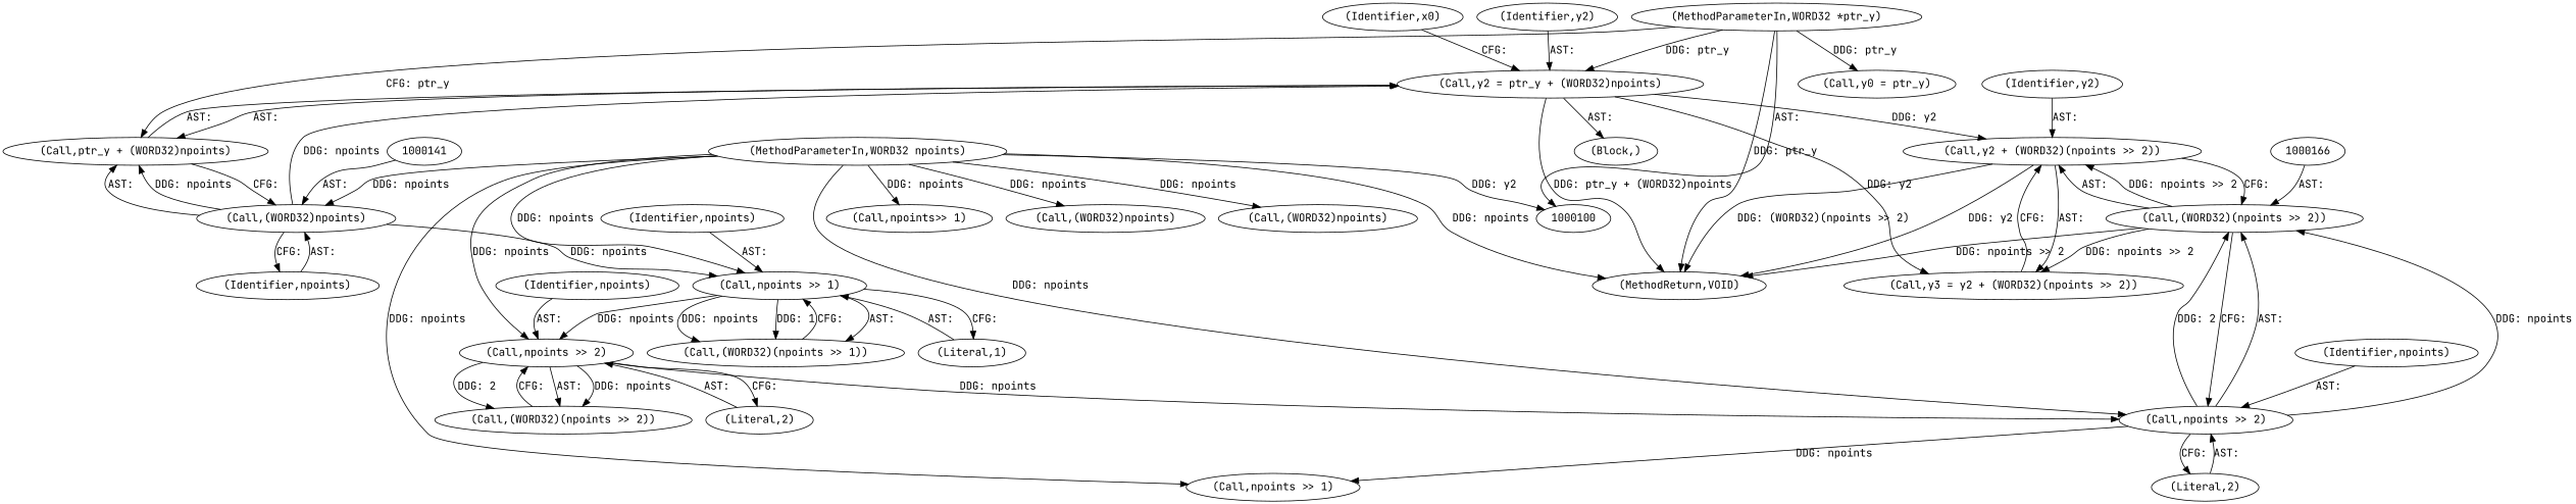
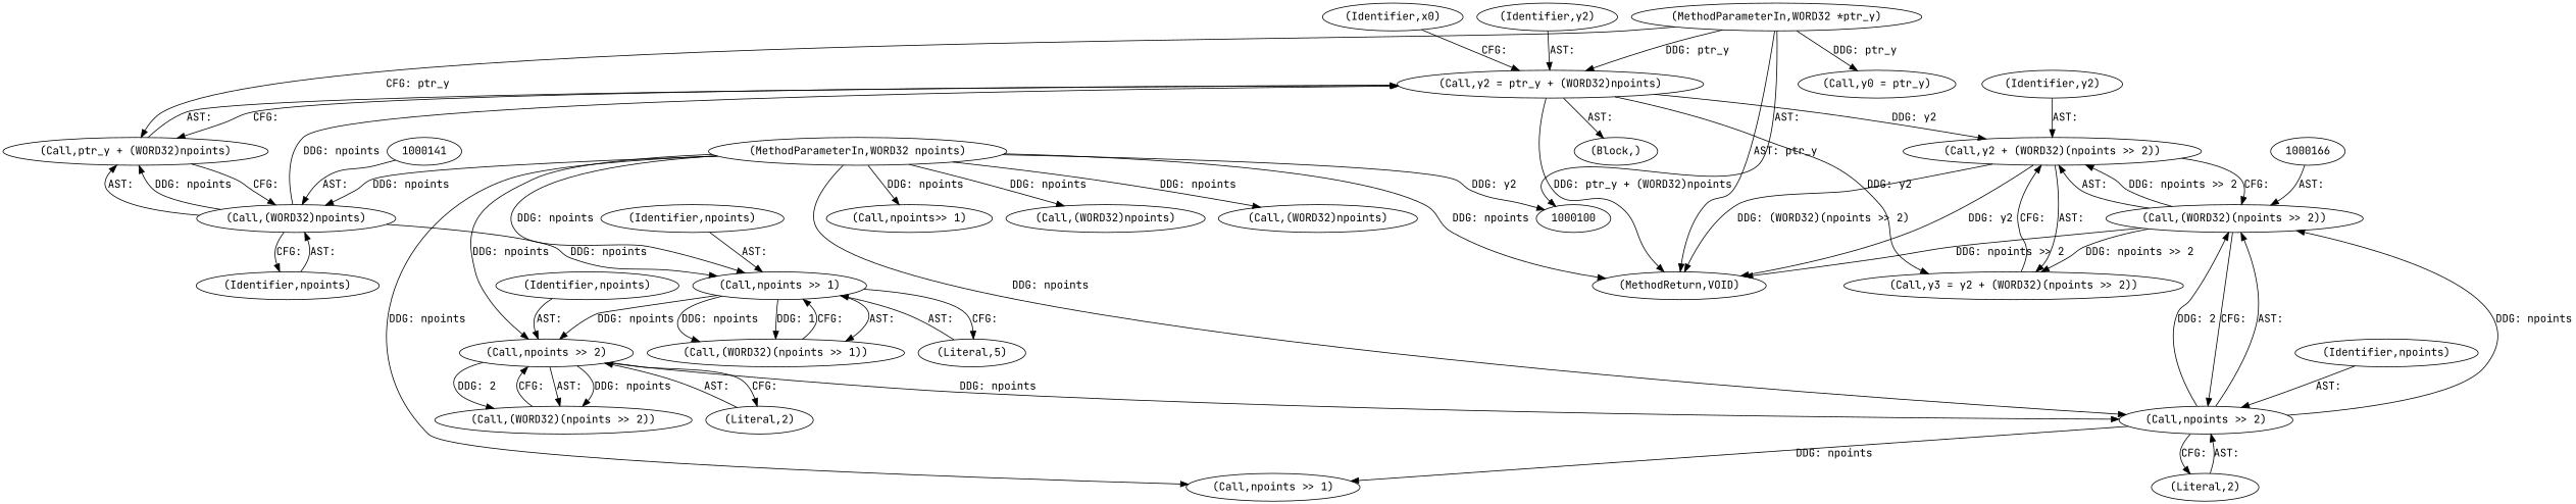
  digraph {
    fontname="JetBrains Mono"
    node [fontname="JetBrains Mono"]
    edge [fontname="JetBrains Mono"]
    n1 [label="(Call,y2 + (WORD32)(npoints >> 2))"]
    n2 [label="(Call,(WORD32)(npoints >> 2))"]
    n3 [label="(Call,y3 = y2 + (WORD32)(npoints >> 2))"]
    n4 [label="(MethodReturn,VOID)"]
    n5 [label="(Call,npoints >> 2)"]
    n6 [label="(Call,y2 = ptr_y + (WORD32)npoints)"]
    n7 [label="(Call,ptr_y + (WORD32)npoints)"]
    n8 [label="(Block,)"]
    n9 [label="(Call,(WORD32)npoints)"]
    n10 [label="(MethodParameterIn,WORD32 *ptr_y)"]
    n11 [label="(Call,y0 = ptr_y)"]
    1000100
    n13 [label="(Call,npoints >> 1)"]
    n14 [label="(Identifier,npoints)"]
    n15 [label="(Call,npoints >> 2)"]
-   n16 [label="(Literal,1)"]
+   n16 [label="(Literal,5)"]
    n17 [label="(Call,(WORD32)(npoints >> 1))"]
    n18 [label="(MethodParameterIn,WORD32 npoints)"]
    n19 [label="(Call,npoints>> 1)"]
    n20 [label="(Call,npoints >> 1)"]
    n21 [label="(Call,(WORD32)npoints)"]
    n22 [label="(Call,(WORD32)npoints)"]
    n23 [label="(Literal,2)"]
    n24 [label="(Literal,2)"]
    n25 [label="(Call,(WORD32)(npoints >> 2))"]
    n26 [label="(Identifier,npoints)"]
    n27 [label="(Identifier,npoints)"]
    n28 [label="(Identifier,y2)"]
    n29 [label="(Identifier,y2)"]
    n30 [label="(Identifier,npoints)"]
    n31 [label="(Identifier,x0)"]
    1000141
    n33 [label=1000166]
    n1 -> n2 [label="CFG: "]
    n1 -> n3 [label="AST: "]
    n1 -> n4 [label="DDG: (WORD32)(npoints >> 2)"]
    n1 -> n4 [label="DDG: y2"]
    n2 -> n1 [label="AST: "]
    n2 -> n1 [label="DDG: npoints >> 2"]
    n2 -> n3 [label="DDG: npoints >> 2"]
    n2 -> n4 [label="DDG: npoints >> 2"]
    n2 -> n5 [label="CFG: "]
    n3 -> n1 [label="CFG: "]
    n5 -> n2 [label="AST: "]
    n5 -> n2 [label="DDG: npoints"]
    n5 -> n2 [label="DDG: 2"]
    n5 -> n20 [label="DDG: npoints"]
    n5 -> n23 [label="CFG: "]
    n6 -> n1 [label="DDG: y2"]
    n6 -> n3 [label="DDG: y2"]
    n6 -> n4 [label="DDG: ptr_y + (WORD32)npoints"]
-   n6 -> n7 [label="AST: "]
+   n6 -> n7 [label="CFG: "]
    n6 -> n8 [label="AST: "]
    n7 -> n6 [label="AST: "]
    n7 -> n9 [label="CFG: "]
    n9 -> n6 [label="DDG: npoints"]
    n9 -> n7 [label="AST: "]
    n9 -> n7 [label="DDG: npoints"]
    n9 -> n13 [label="DDG: npoints"]
    n9 -> n14 [label="CFG: "]
-   n10 -> n4 [label="DDG: ptr_y"]
+   n10 -> n4 [label="AST: ptr_y"]
    n10 -> n6 [label="DDG: ptr_y"]
    n10 -> n7 [label="CFG: ptr_y"]
    n10 -> n11 [label="DDG: ptr_y"]
    n10 -> 1000100 [label="AST: "]
    n13 -> n15 [label="DDG: npoints"]
    n13 -> n16 [label="CFG: "]
    n13 -> n17 [label="AST: "]
    n13 -> n17 [label="DDG: npoints"]
    n13 -> n17 [label="DDG: 1"]
    n14 -> n9 [label="AST: "]
    n15 -> n5 [label="DDG: npoints"]
    n15 -> n24 [label="CFG: "]
    n15 -> n25 [label="AST: "]
    n15 -> n25 [label="DDG: npoints"]
    n15 -> n25 [label="DDG: 2"]
    n16 -> n13 [label="AST: "]
    n17 -> n13 [label="CFG: "]
    n18 -> n4 [label="DDG: npoints"]
    n18 -> n5 [label="DDG: npoints"]
    n18 -> n9 [label="DDG: npoints"]
    n18 -> 1000100 [label="DDG: y2"]
    n18 -> n13 [label="DDG: npoints"]
    n18 -> n15 [label="DDG: npoints"]
    n18 -> n19 [label="DDG: npoints"]
    n18 -> n20 [label="DDG: npoints"]
    n18 -> n21 [label="DDG: npoints"]
    n18 -> n22 [label="DDG: npoints"]
    n23 -> n5 [label="AST: "]
    n24 -> n15 [label="AST: "]
    n25 -> n15 [label="CFG: "]
    n26 -> n15 [label="AST: "]
    n27 -> n13 [label="AST: "]
    n28 -> n1 [label="AST: "]
    n29 -> n6 [label="AST: "]
    n30 -> n5 [label="AST: "]
    n31 -> n6 [label="CFG: "]
    1000141 -> n9 [label="AST: "]
    n33 -> n2 [label="AST: "]
  }
